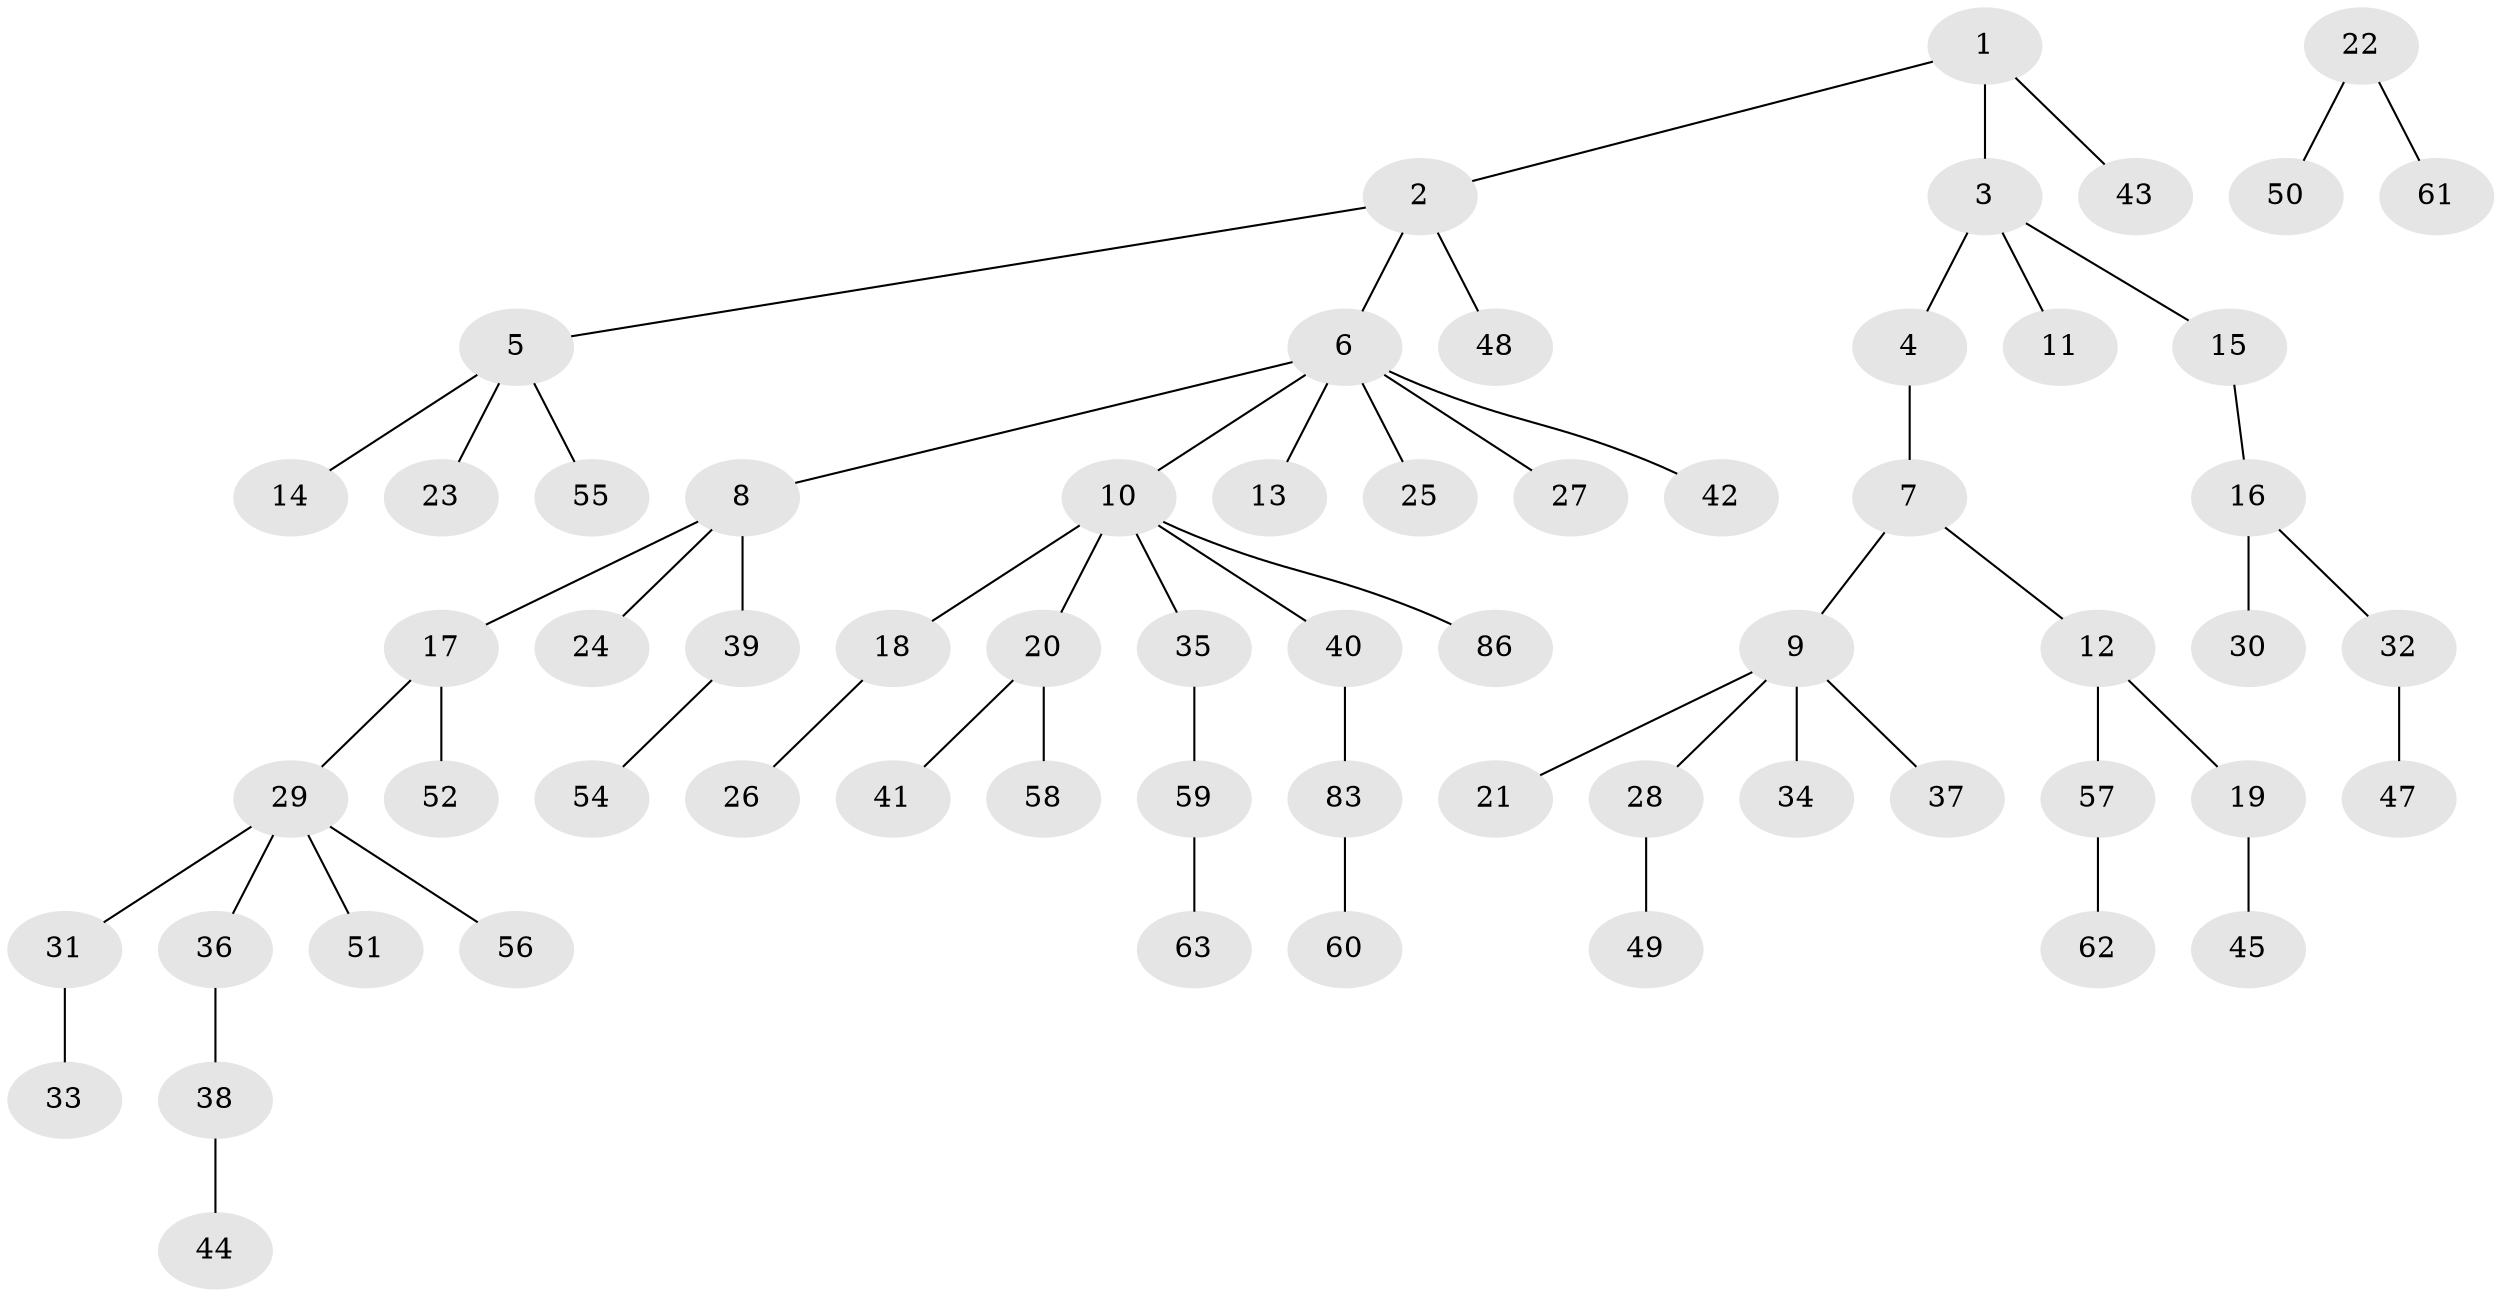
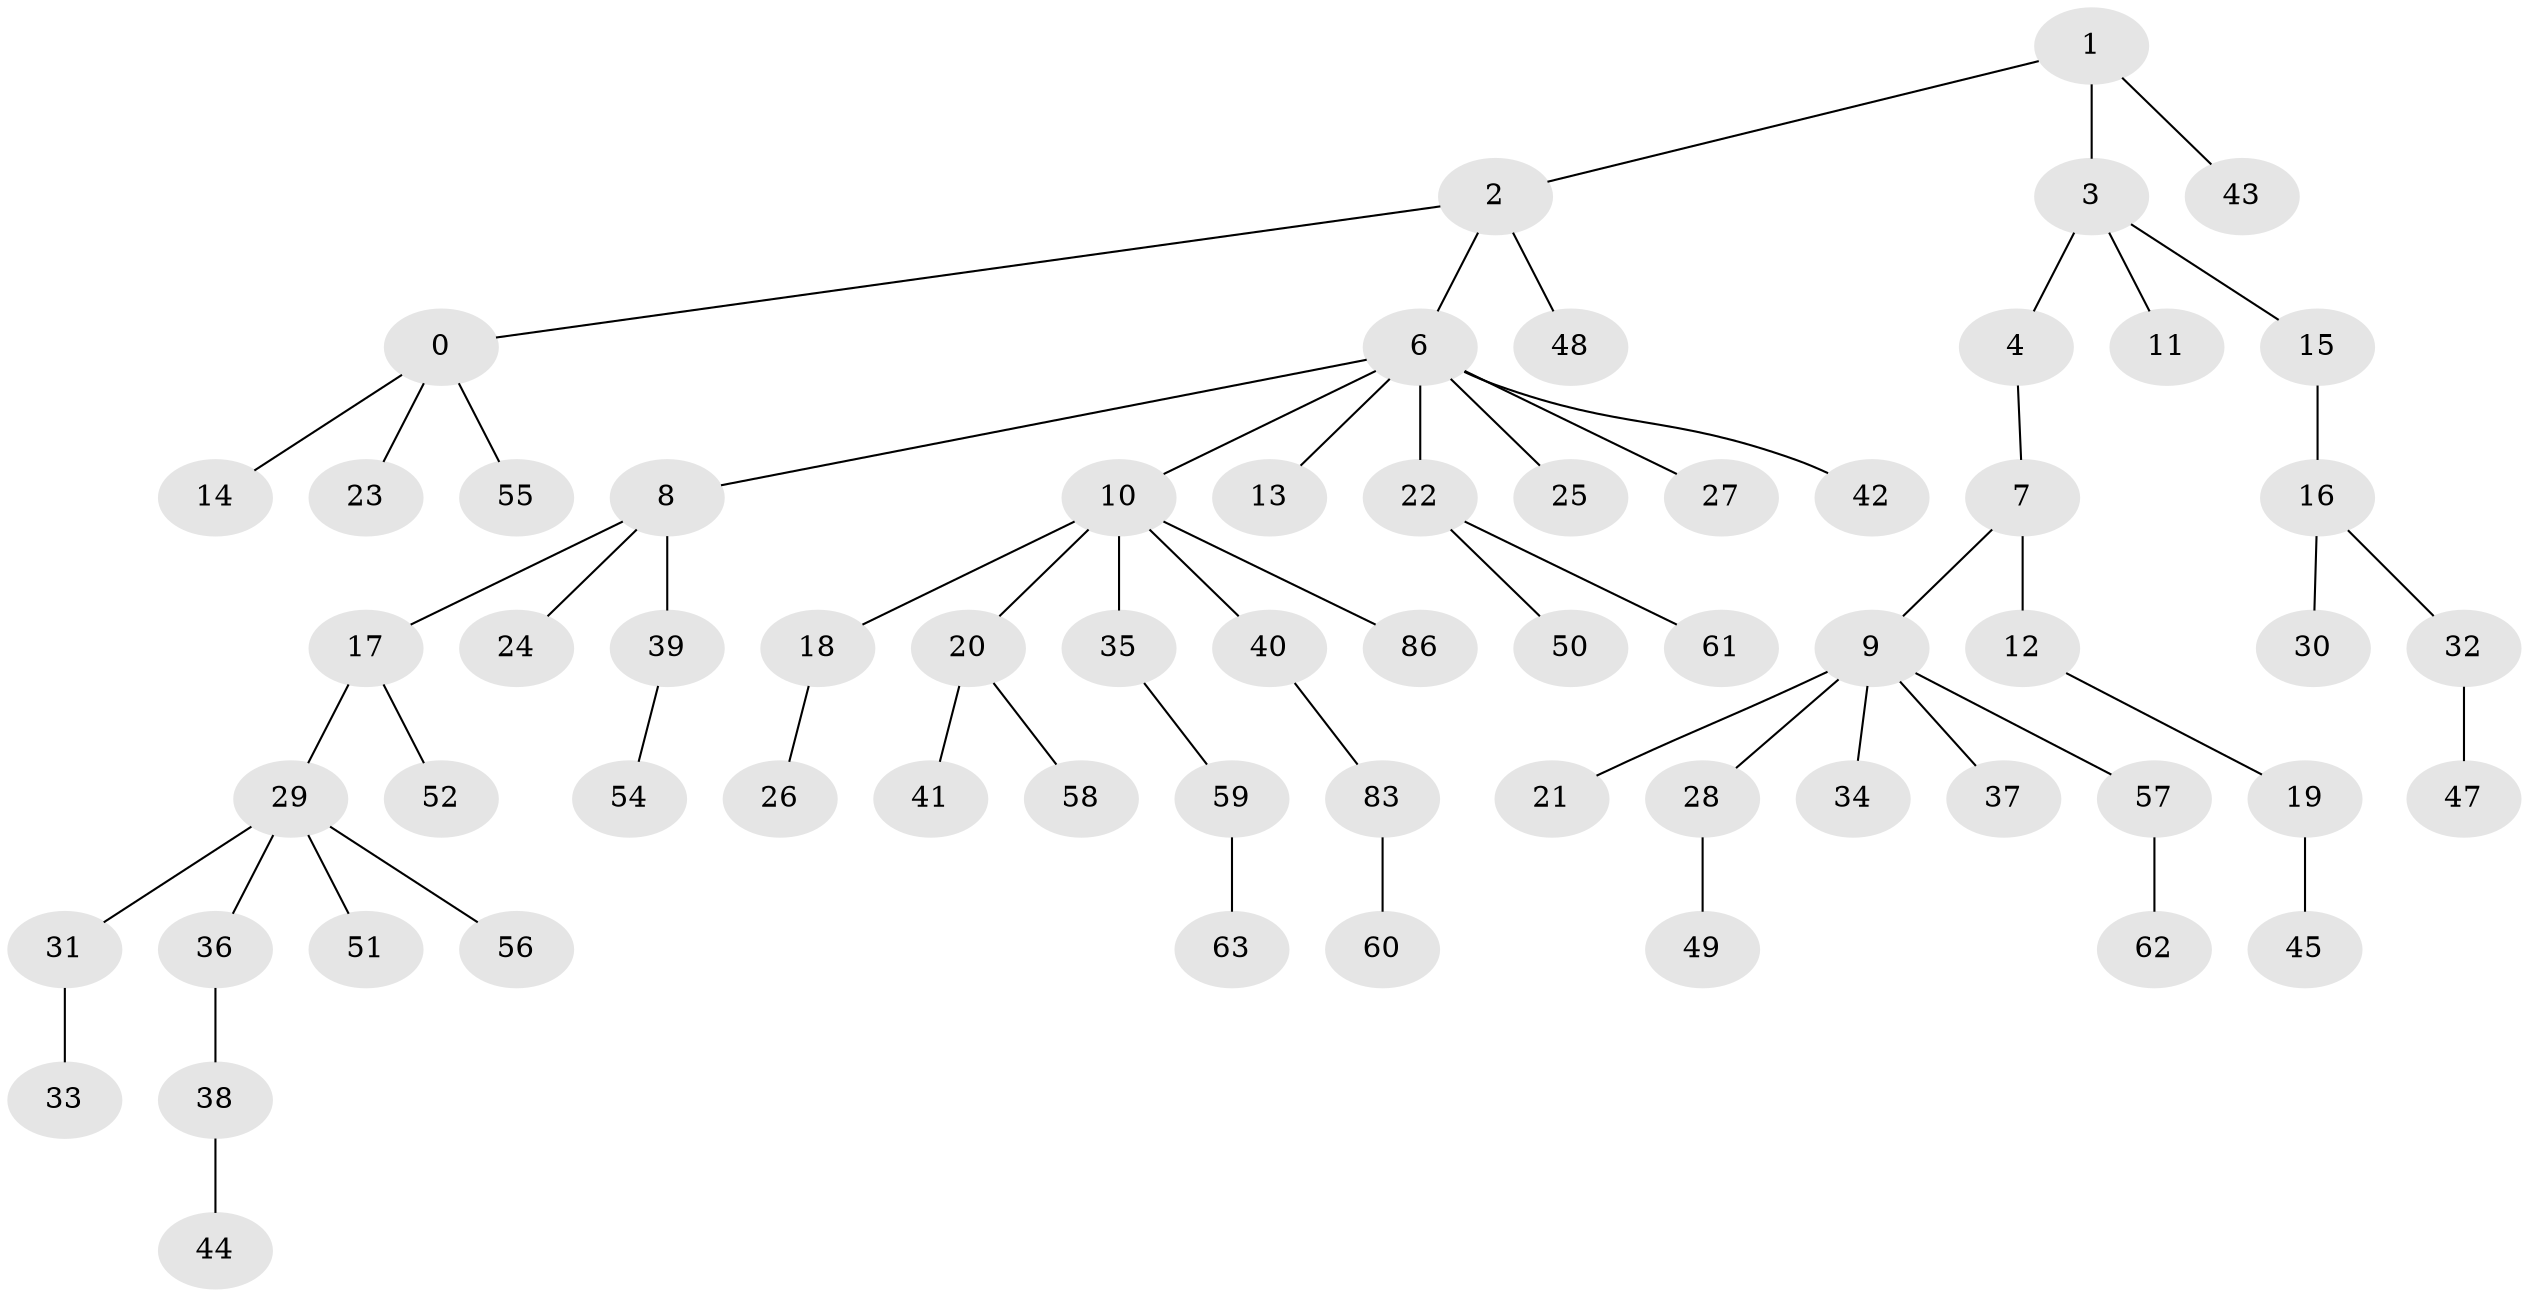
  graph {
    node [color=gray90 style=filled]
    1
    2
    3
    43
-   5
+   5 [label=0]
    6
    48
    4
    11
    15
    14
    23
    55
    8
    10
    13
    22
    25
    27
    42
    7
    16
    9
    12
    17
    24
    39
    18
    20
    35
    40
    n32 [label=86]
    50
    61
    21
    28
    34
    37
    57
    19
    29
    52
    54
    49
    62
    26
    41
    58
    59
    n50 [label=83]
    45
    30
    32
    47
    31
    36
    51
    56
    33
    38
    63
    44
    60
    1 -- 2
    1 -- 3
    1 -- 43
    2 -- 5
    2 -- 6
    2 -- 48
    3 -- 4
    3 -- 11
    3 -- 15
    5 -- 14
    5 -- 23
    5 -- 55
    6 -- 8
    6 -- 10
    6 -- 13
+   6 -- 22
    6 -- 25
    6 -- 27
    6 -- 42
    4 -- 7
    15 -- 16
    8 -- 17
    8 -- 24
    8 -- 39
    10 -- 18
    10 -- 20
    10 -- 35
    10 -- 40
    10 -- n32
    22 -- 50
    22 -- 61
    7 -- 9
    7 -- 12
    16 -- 30
    16 -- 32
    9 -- 21
    9 -- 28
    9 -- 34
    9 -- 37
-   12 -- 57
+   9 -- 57
    12 -- 19
    17 -- 29
    17 -- 52
    39 -- 54
    18 -- 26
    20 -- 41
    20 -- 58
    35 -- 59
    40 -- n50
    28 -- 49
    57 -- 62
    19 -- 45
    29 -- 31
    29 -- 36
    29 -- 51
    29 -- 56
    59 -- 63
    n50 -- 60
    32 -- 47
    31 -- 33
    36 -- 38
    38 -- 44
  }
